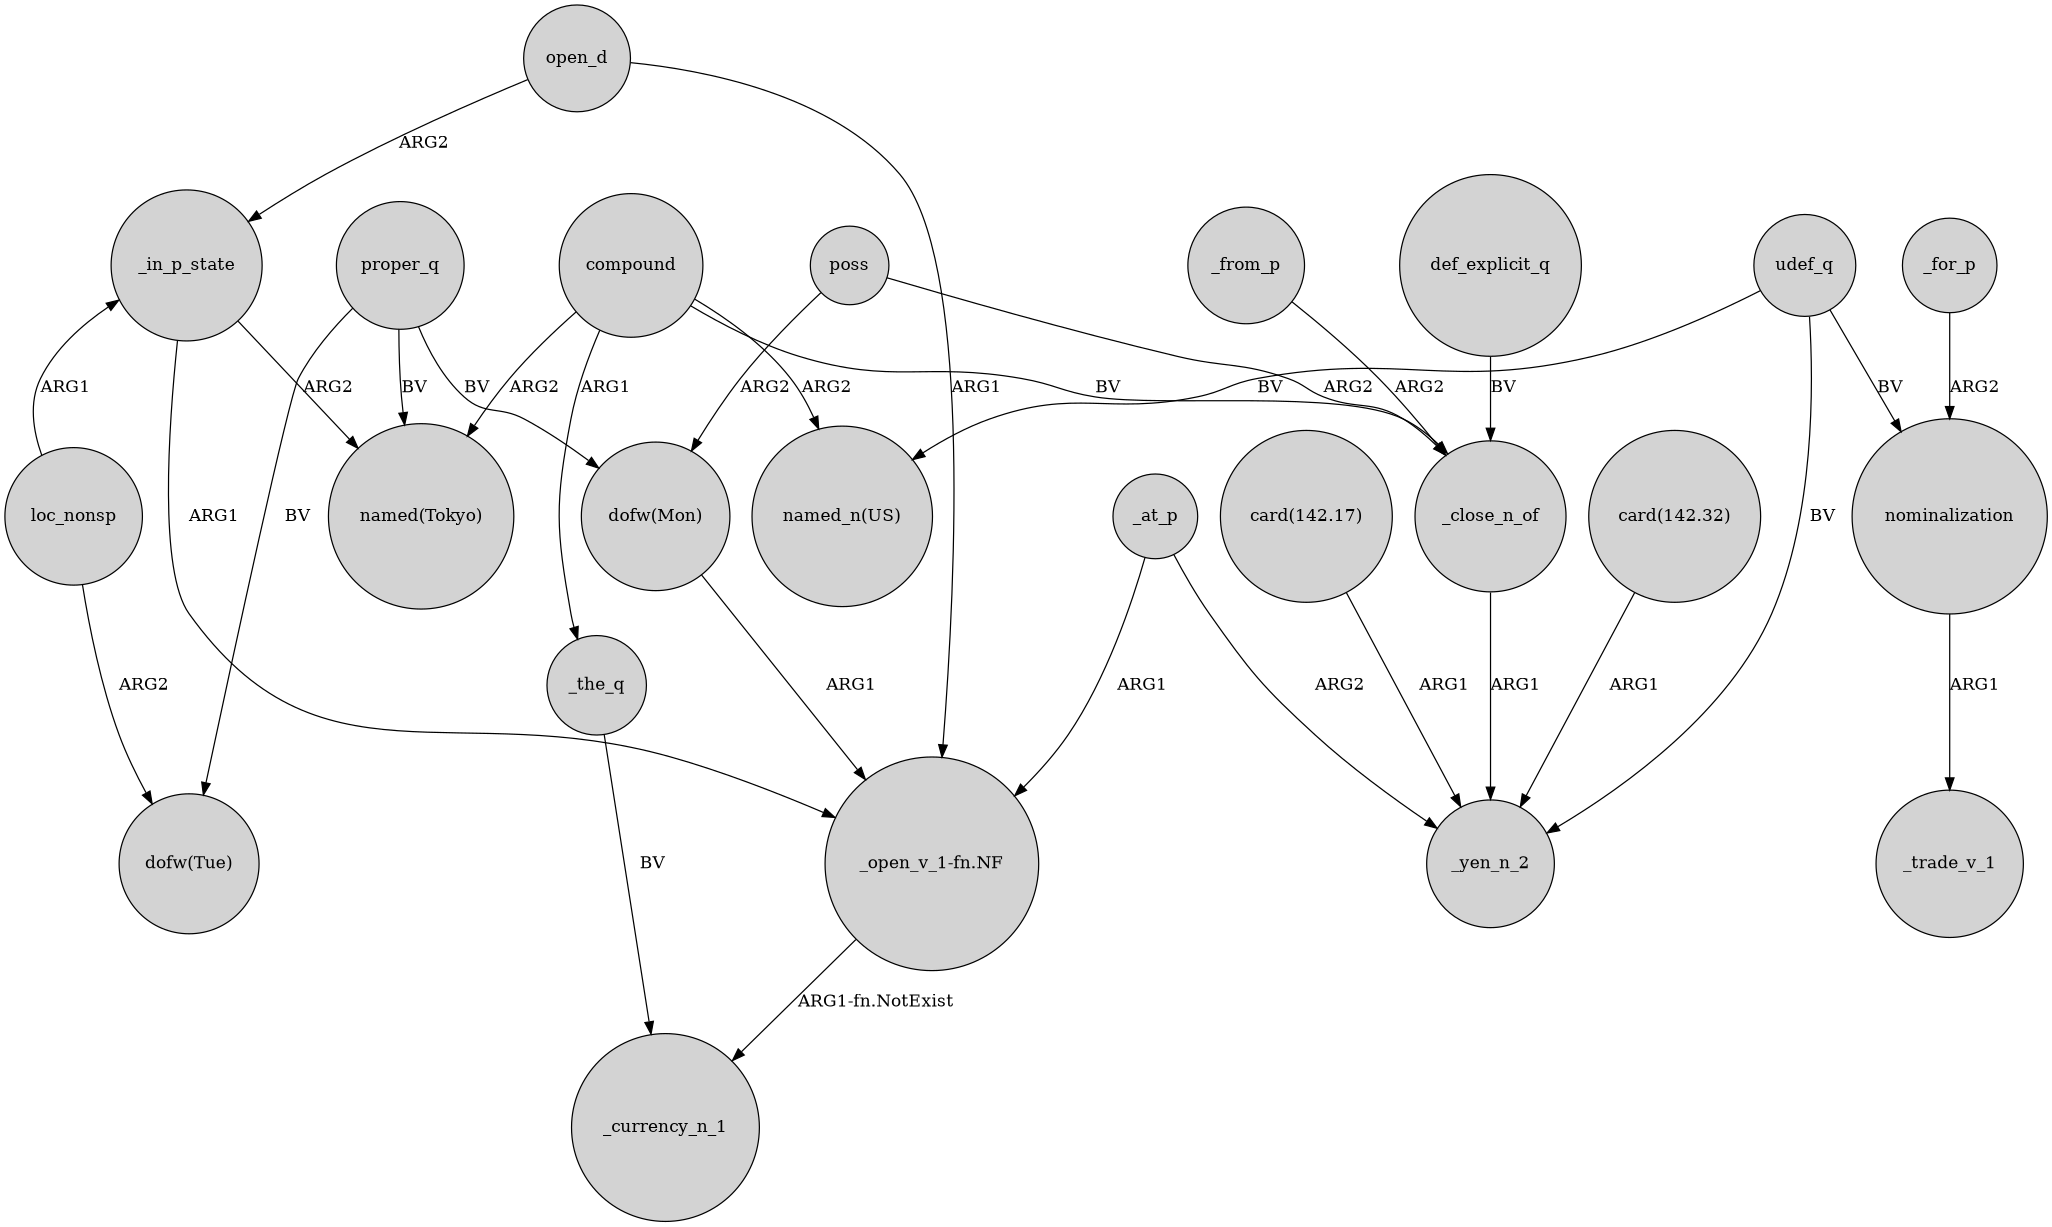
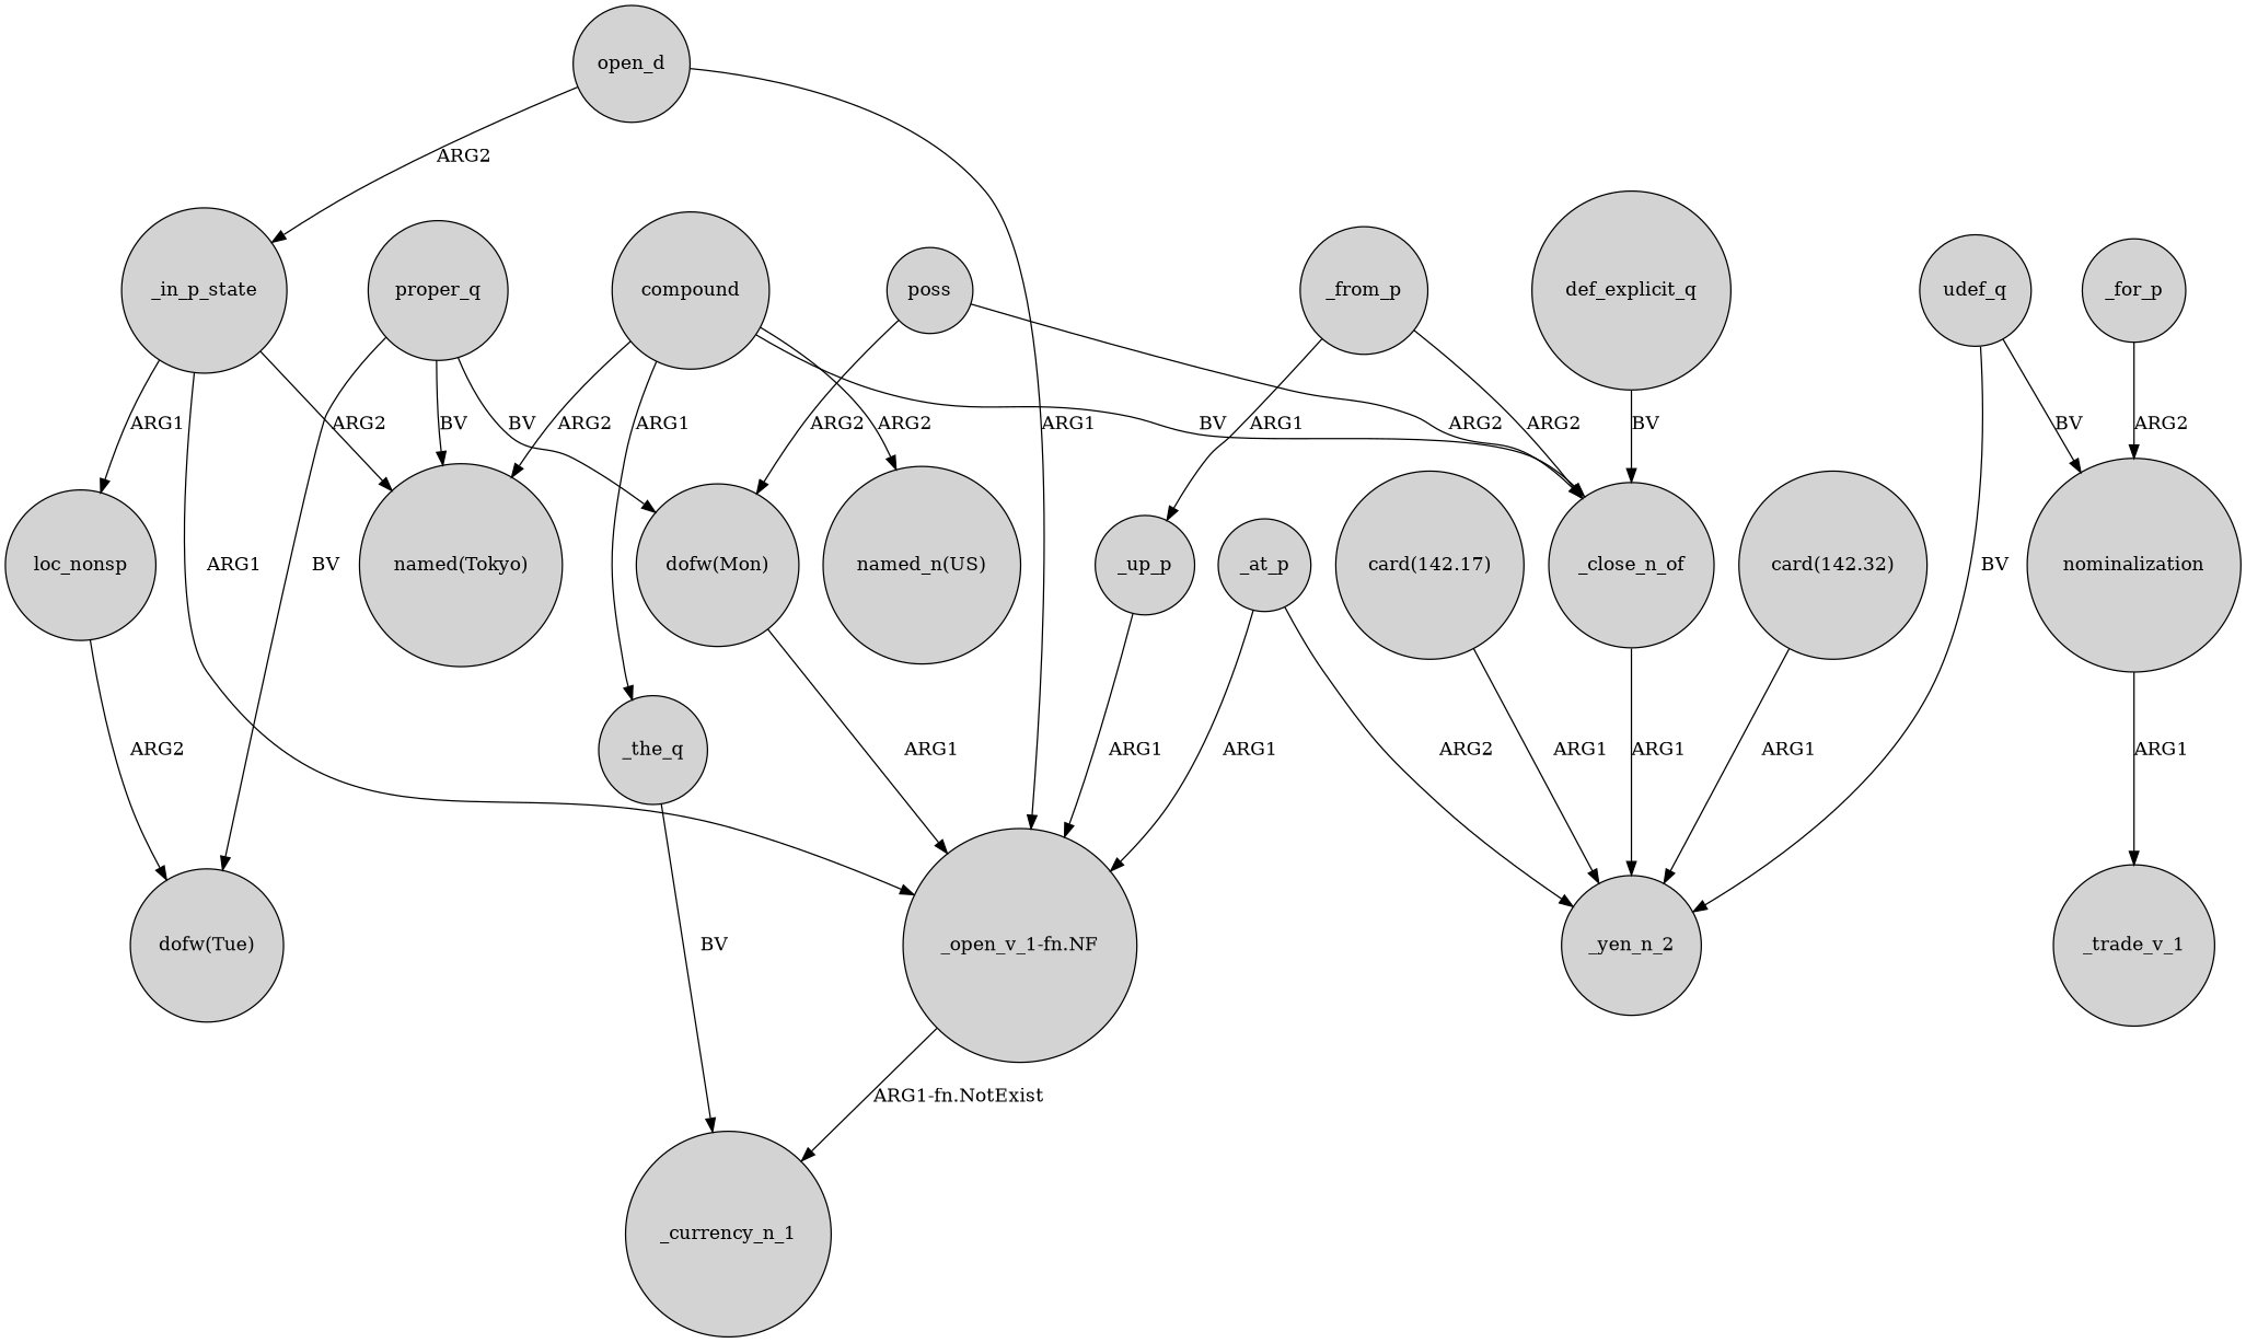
  digraph {
    node [shape=circle style=filled]
    compound
    "named(Tokyo)"
    "named_n(US)"
    _close_n_of
    _the_q
    _yen_n_2
    udef_q
    nominalization
    _trade_v_1
    "card(142.17)"
    _for_p
    "_open_v_1-fn.NF"
    _currency_n_1
    poss
    "dofw(Mon)"
    n16 [label=open_d]
    _in_p_state
    _from_p
+   _up_p
    "card(142.32)"
    proper_q
    "dofw(Tue)"
    def_explicit_q
    loc_nonsp
    _at_p
    compound -> "named(Tokyo)" [label=ARG2]
    compound -> "named_n(US)" [label=ARG2]
    compound -> _close_n_of [label=BV]
    compound -> _the_q [label=ARG1]
    _close_n_of -> _yen_n_2 [label=ARG1]
    _the_q -> _currency_n_1 [label=BV]
-   udef_q -> "named_n(US)" [label=BV]
    udef_q -> _yen_n_2 [label=BV]
    udef_q -> nominalization [label=BV]
    nominalization -> _trade_v_1 [label=ARG1]
    "card(142.17)" -> _yen_n_2 [label=ARG1]
    _for_p -> nominalization [label=ARG2]
    "_open_v_1-fn.NF" -> _currency_n_1 [label="ARG1-fn.NotExist"]
    poss -> _close_n_of [label=ARG2]
    poss -> "dofw(Mon)" [label=ARG2]
    "dofw(Mon)" -> "_open_v_1-fn.NF" [label=ARG1]
    n16 -> "_open_v_1-fn.NF" [label=ARG1]
    n16 -> _in_p_state [label=ARG2]
    _in_p_state -> "named(Tokyo)" [label=ARG2]
    _in_p_state -> "_open_v_1-fn.NF" [label=ARG1]
    _from_p -> _close_n_of [label=ARG2]
+   _from_p -> _up_p [label=ARG1]
+   _up_p -> "_open_v_1-fn.NF" [label=ARG1]
    "card(142.32)" -> _yen_n_2 [label=ARG1]
    proper_q -> "named(Tokyo)" [label=BV]
    proper_q -> "dofw(Mon)" [label=BV]
    proper_q -> "dofw(Tue)" [label=BV]
    def_explicit_q -> _close_n_of [label=BV]
-   loc_nonsp -> _in_p_state [label=ARG1]
+   _in_p_state -> loc_nonsp [label=ARG1]
    loc_nonsp -> "dofw(Tue)" [label=ARG2]
    _at_p -> _yen_n_2 [label=ARG2]
    _at_p -> "_open_v_1-fn.NF" [label=ARG1]
  }
